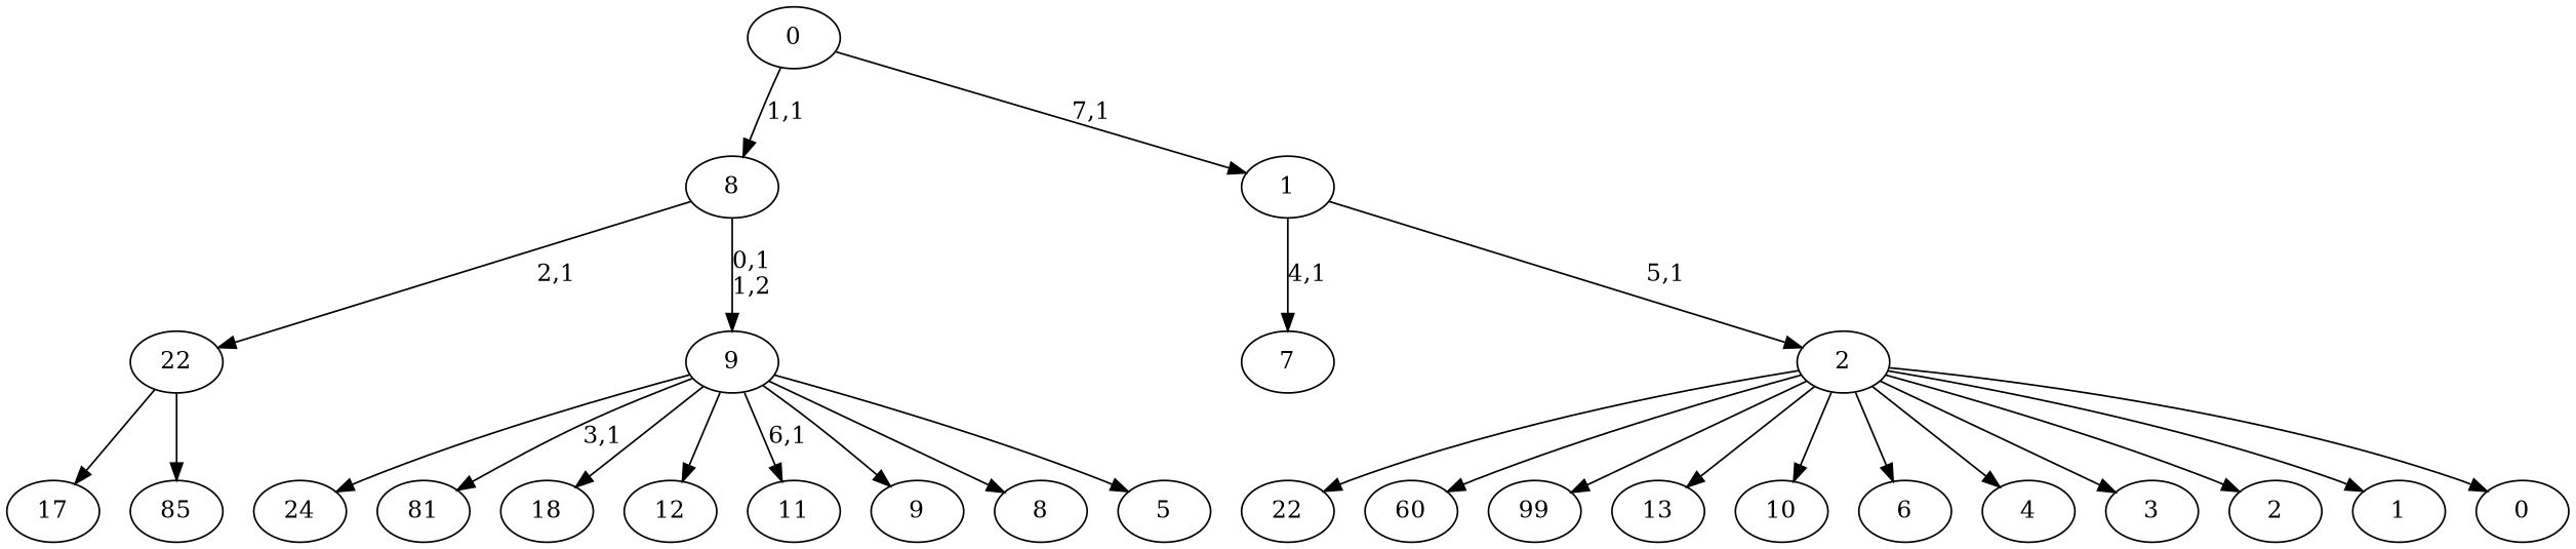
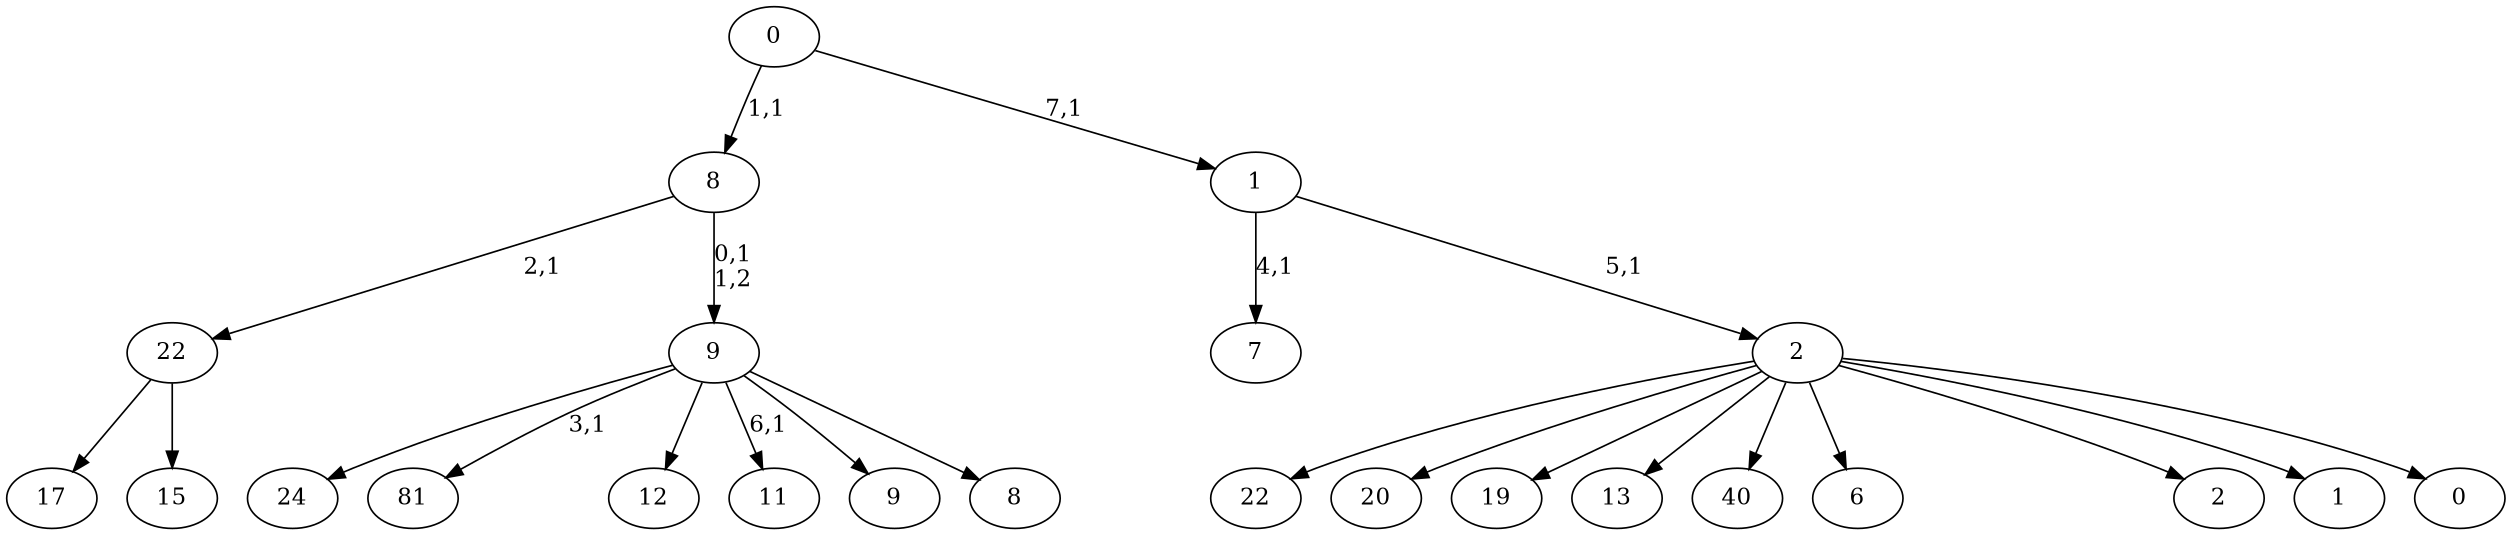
  digraph {
    n1 [label=24]
    n2 [label=22]
    n3 [label=81]
-   n4 [label=60]
-   n5 [label=99]
-   n6 [label=18]
+   n4 [label=20]
+   n5 [label=19]
    n7 [label=17]
-   n8 [label=85]
+   n8 [label=15]
    22
    n10 [label=13]
    n11 [label=12]
    n12 [label=11]
-   n13 [label=10]
+   n13 [label=40]
    n14 [label=9]
    n15 [label=8]
    n16 [label=7]
    n17 [label=6]
-   n18 [label=5]
    9
    8
-   n21 [label=4]
-   n22 [label=3]
    n23 [label=2]
    n24 [label=1]
    n25 [label=0]
    2
    1
    0
    22 -> n7
    22 -> n8
    9 -> n1
    9 -> n3 [label="3,1"]
-   9 -> n6
    9 -> n11
    9 -> n12 [label="6,1"]
    9 -> n14
    9 -> n15
-   9 -> n18
    8 -> 22 [label="2,1"]
    8 -> 9 [label="0,1\n1,2"]
    2 -> n2
    2 -> n4
    2 -> n5
    2 -> n10
    2 -> n13
    2 -> n17
-   2 -> n21
-   2 -> n22
    2 -> n23
    2 -> n24
    2 -> n25
    1 -> n16 [label="4,1"]
    1 -> 2 [label="5,1"]
    0 -> 8 [label="1,1"]
    0 -> 1 [label="7,1"]
  }
